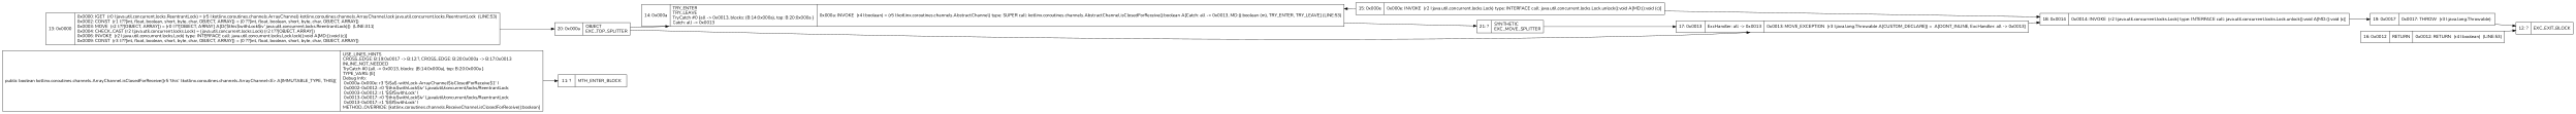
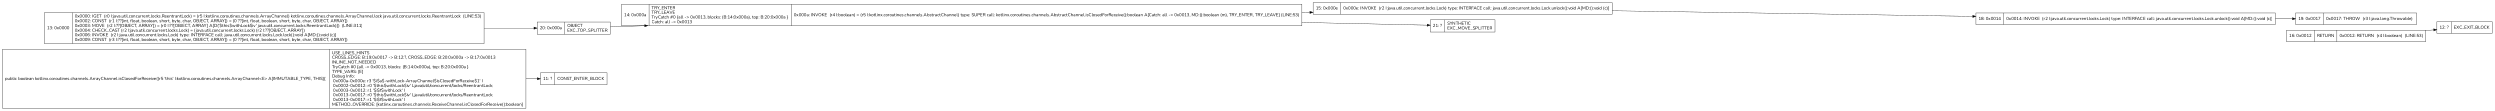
  digraph {
    fontname=Nunito
    rankdir=LR
    node [fontname=Nunito shape=record]
    edge [fontname=Nunito]
-   n1 [label="{11\:\ ?|MTH_ENTER_BLOCK\l}"]
+   n1 [label="{11\:\ ?|CONST_ENTER_BLOCK\l}"]
    n2 [label="{13\:\ 0x0000|0x0000: IGET  (r0 I:java.util.concurrent.locks.ReentrantLock) = (r5 I:kotlinx.coroutines.channels.ArrayChannel) kotlinx.coroutines.channels.ArrayChannel.lock java.util.concurrent.locks.ReentrantLock  (LINE:53)\l0x0002: CONST  (r1 I:??[int, float, boolean, short, byte, char, OBJECT, ARRAY]) = (0 ??[int, float, boolean, short, byte, char, OBJECT, ARRAY]) \l0x0003: MOVE  (r2 I:??[OBJECT, ARRAY]) = (r0 I:??[OBJECT, ARRAY] A[D('$this$withLock$iv' java.util.concurrent.locks.ReentrantLock)])  (LINE:311)\l0x0004: CHECK_CAST (r2 I:java.util.concurrent.locks.Lock) = (java.util.concurrent.locks.Lock) (r2 I:??[OBJECT, ARRAY]) \l0x0006: INVOKE  (r2 I:java.util.concurrent.locks.Lock) type: INTERFACE call: java.util.concurrent.locks.Lock.lock():void A[MD:():void (c)]\l0x0009: CONST  (r3 I:??[int, float, boolean, short, byte, char, OBJECT, ARRAY]) = (0 ??[int, float, boolean, short, byte, char, OBJECT, ARRAY]) \l}"]
    n3 [label="{20\:\ 0x000a|OBJECT\lEXC_TOP_SPLITTER\l}"]
    n4 [label="{14\:\ 0x000a|TRY_ENTER\lTRY_LEAVE\lTryCatch #0 \{all \-\> 0x0013, blocks: (B:14:0x000a), top: B:20:0x000a \}\lCatch: all \-\> 0x0013\l|0x000a: INVOKE  (r4 I:boolean) = (r5 I:kotlinx.coroutines.channels.AbstractChannel) type: SUPER call: kotlinx.coroutines.channels.AbstractChannel.isClosedForReceive():boolean A[Catch: all \-\> 0x0013, MD:():boolean (m), TRY_ENTER, TRY_LEAVE] (LINE:53)\l}"]
-   n5 [label="{17\:\ 0x0013|ExcHandler: all \-\> 0x0013\l|0x0013: MOVE_EXCEPTION  (r3 I:java.lang.Throwable A[CUSTOM_DECLARE]) =  A[DONT_INLINE, ExcHandler: all \-\> 0x0013]\l}"]
    n6 [label="{15\:\ 0x000e|0x000e: INVOKE  (r2 I:java.util.concurrent.locks.Lock) type: INTERFACE call: java.util.concurrent.locks.Lock.unlock():void A[MD:():void (c)]\l}"]
    n7 [label="{21\:\ ?|SYNTHETIC\lEXC_MOVE_SPLITTER\l}"]
    n8 [label="{18\:\ 0x0014|0x0014: INVOKE  (r2 I:java.util.concurrent.locks.Lock) type: INTERFACE call: java.util.concurrent.locks.Lock.unlock():void A[MD:():void (c)]\l}"]
    n9 [label="{16\:\ 0x0012|RETURN\l|0x0012: RETURN  (r4 I:boolean)  (LINE:53)\l}"]
    n10 [label="{12\:\ ?|EXC_EXIT_BLOCK\l}"]
    n11 [label="{19\:\ 0x0017|0x0017: THROW  (r3 I:java.lang.Throwable) \l}"]
    n12 [label="{public boolean kotlinx.coroutines.channels.ArrayChannel.isClosedForReceive((r5 'this' I:kotlinx.coroutines.channels.ArrayChannel\<E\> A[IMMUTABLE_TYPE, THIS]))  | USE_LINES_HINTS\lCROSS_EDGE: B:19:0x0017 \-\> B:12:?, CROSS_EDGE: B:20:0x000a \-\> B:17:0x0013\lINLINE_NOT_NEEDED\lTryCatch #0 \{all \-\> 0x0013, blocks: (B:14:0x000a), top: B:20:0x000a \}\lTYPE_VARS: [E]\lDebug Info:\l  0x000a\-0x000e: r3 '$i$a$\-withLock\-ArrayChannel$isClosedForReceive$1' I\l  0x0002\-0x0012: r0 '$this$withLock$iv' Ljava\/util\/concurrent\/locks\/ReentrantLock;\l  0x0003\-0x0012: r1 '$i$f$withLock' I\l  0x0013\-0x0017: r0 '$this$withLock$iv' Ljava\/util\/concurrent\/locks\/ReentrantLock;\l  0x0013\-0x0017: r1 '$i$f$withLock' I\lMETHOD_OVERRIDE: [kotlinx.coroutines.channels.ReceiveChannel.isClosedForReceive():boolean]\l}"]
    n2 -> n3
    n3 -> n4
-   n3 -> n5
-   n6 -> n4
+   n4 -> n6
    n4 -> n7
-   n5 -> n8
    n6 -> n8
-   n7 -> n5
    n8 -> n11
    n9 -> n10
-   n11 -> n10
    n12 -> n1
  }
